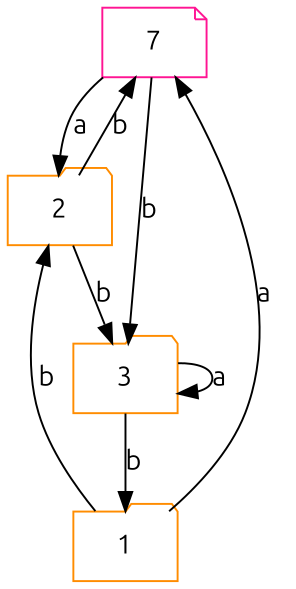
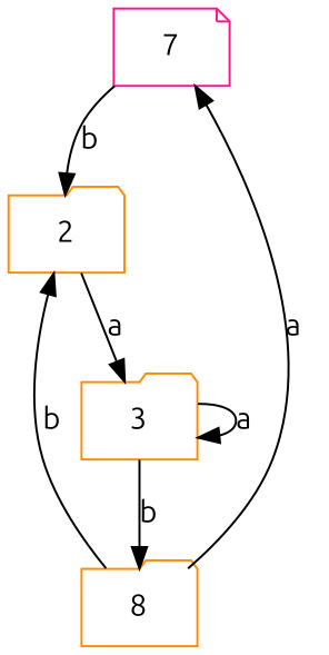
  digraph {
    d2tdocpreamble="\usetikzlibrary{automata}"
    d2tfigpreamble="\tikzstyle{every state}= [ draw=blue!50,very thick,fill=blue!20]  \tikzstyle{auto}= [fill=white]"
    fontname=Ubuntu
    ranksep=0.5
    node [color=darkorange fontname=Ubuntu shape=folder style=state]
    edge [fontname=Ubuntu lblstyle=auto topath="bend right"]
    n1 [color=deeppink label=7 shape=note]
    n2 [label=2 style="state, initial"]
    n3 [label=3]
-   n4 [label=1 style="state, accepting"]
-   n1 -> n2 [label=a]
-   n1 -> n3 [label=b]
-   n2 -> n1 [label=b]
-   n2 -> n3 [label=b]
+   n4 [label=8 style="state, accepting"]
+   n1 -> n2 [label=b]
+   n2 -> n3 [label=a]
    n3 -> n3 [label=a topath="loop above"]
    n3 -> n4 [label=b]
    n4 -> n1 [label=a]
    n4 -> n2 [label=b]
  }
